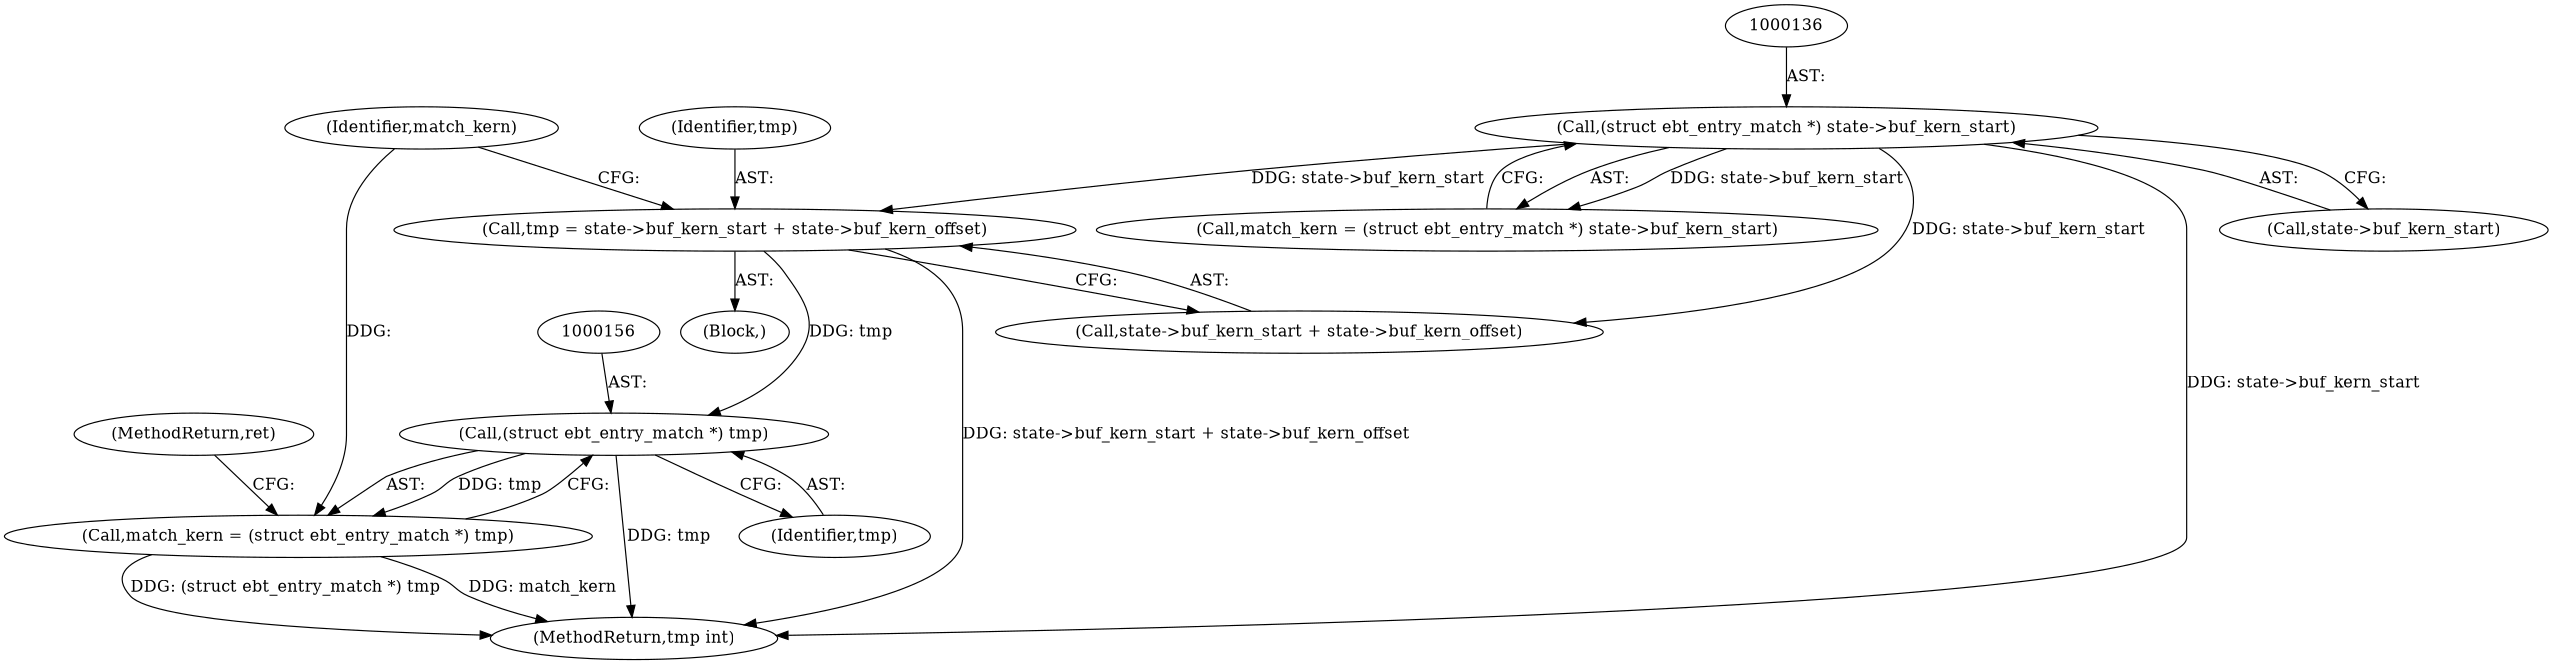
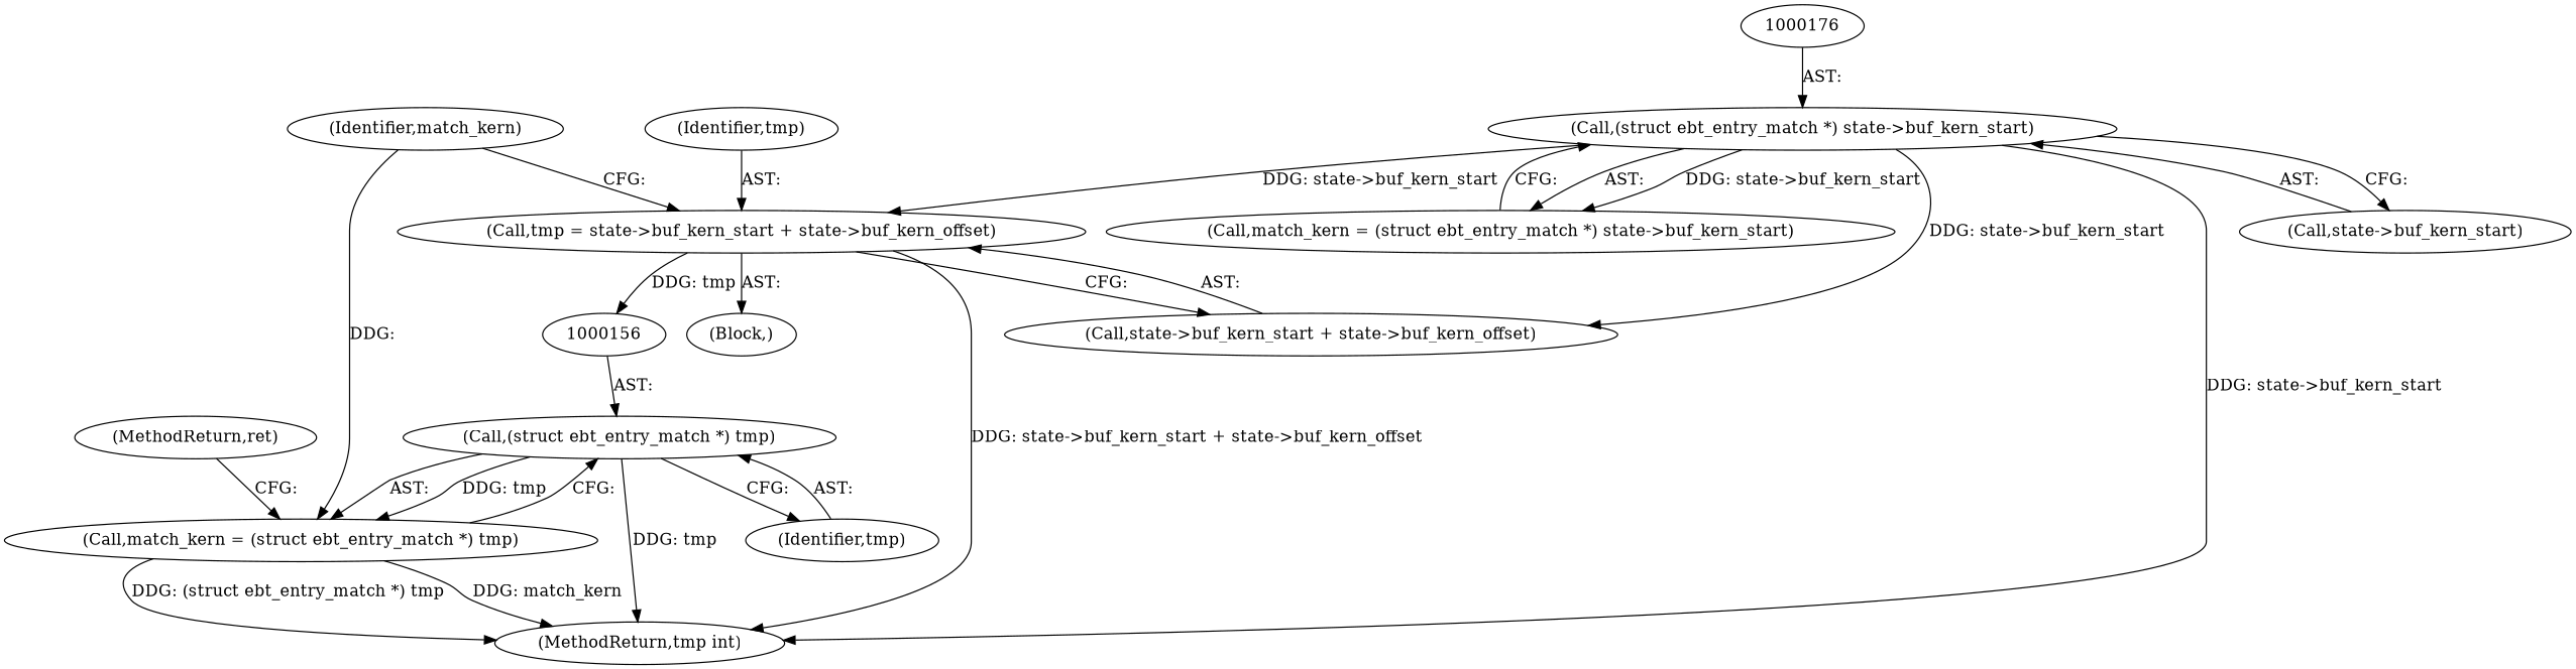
  digraph {
    n1 [label="(Call,tmp = state->buf_kern_start + state->buf_kern_offset)"]
    n2 [label="(Call,(struct ebt_entry_match *) tmp)"]
    n3 [label="(Call,state->buf_kern_start + state->buf_kern_offset)"]
    n4 [label="(MethodReturn,tmp int)"]
    n5 [label="(Block,)"]
    n6 [label="(Call,match_kern = (struct ebt_entry_match *) tmp)"]
    n7 [label="(Identifier,tmp)"]
    n8 [label="(Call,(struct ebt_entry_match *) state->buf_kern_start)"]
    n9 [label="(Call,state->buf_kern_start)"]
    n10 [label="(Call,match_kern = (struct ebt_entry_match *) state->buf_kern_start)"]
    n11 [label="(MethodReturn,ret)"]
    n12 [label="(Identifier,tmp)"]
    n13 [label="(Identifier,match_kern)"]
-   1000136
+   1000136 [label=1000176]
    1000156
-   n1 -> n2 [label="DDG: tmp"]
+   n1 -> 1000156 [label="DDG: tmp"]
    n1 -> n3 [label="CFG: "]
    n1 -> n4 [label="DDG: state->buf_kern_start + state->buf_kern_offset"]
    n1 -> n5 [label="AST: "]
    n2 -> n4 [label="DDG: tmp"]
    n2 -> n6 [label="AST: "]
    n2 -> n6 [label="DDG: tmp"]
    n2 -> n7 [label="CFG: "]
    n3 -> n1 [label="AST: "]
    n6 -> n2 [label="CFG: "]
    n6 -> n4 [label="DDG: (struct ebt_entry_match *) tmp"]
    n6 -> n4 [label="DDG: match_kern"]
    n7 -> n2 [label="AST: "]
    n8 -> n1 [label="DDG: state->buf_kern_start"]
    n8 -> n3 [label="DDG: state->buf_kern_start"]
    n8 -> n4 [label="DDG: state->buf_kern_start"]
    n8 -> n9 [label="CFG: "]
    n8 -> n10 [label="AST: "]
    n8 -> n10 [label="DDG: state->buf_kern_start"]
    n9 -> n8 [label="AST: "]
    n10 -> n8 [label="CFG: "]
    n11 -> n6 [label="CFG: "]
    n12 -> n1 [label="AST: "]
    n13 -> n1 [label="CFG: "]
    n13 -> n6 [label="DDG: "]
    1000136 -> n8 [label="AST: "]
    1000156 -> n2 [label="AST: "]
  }
